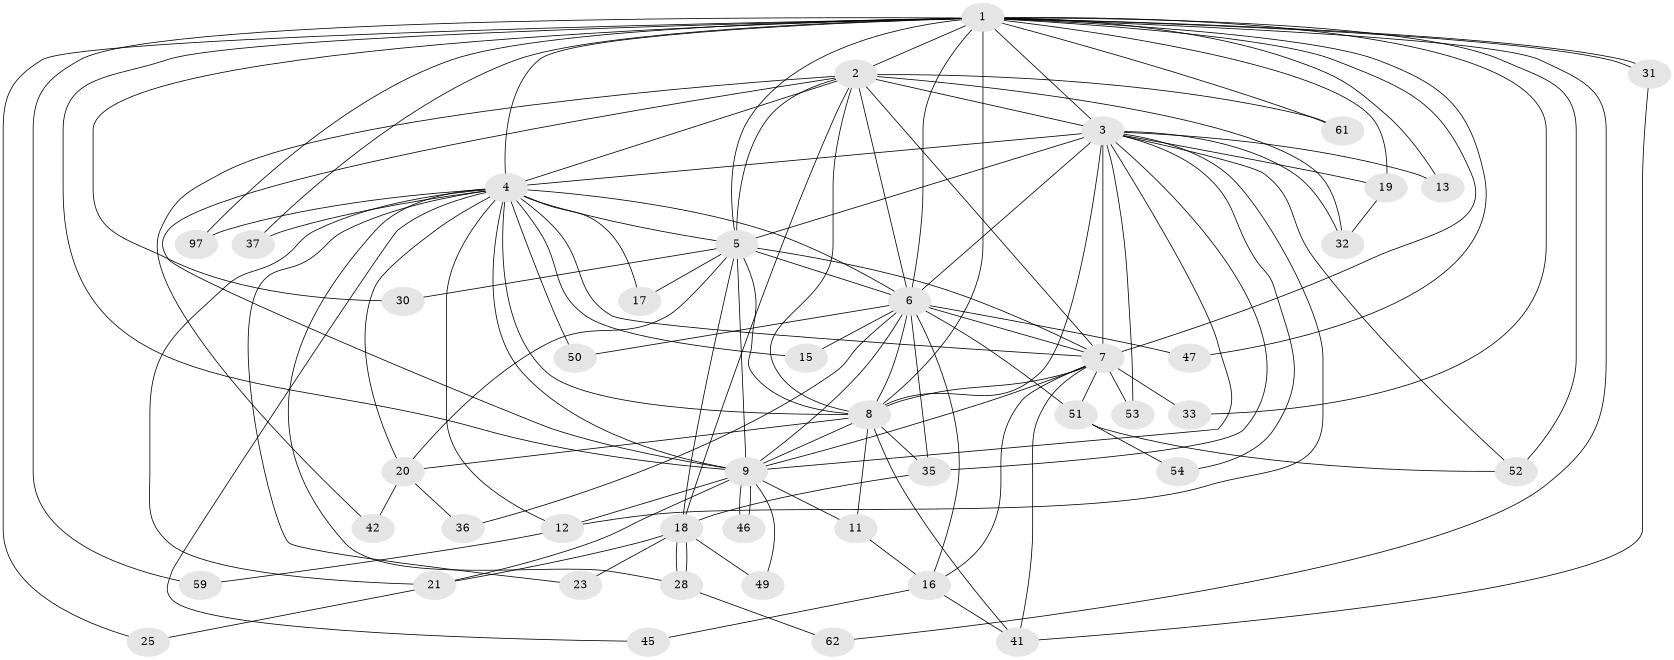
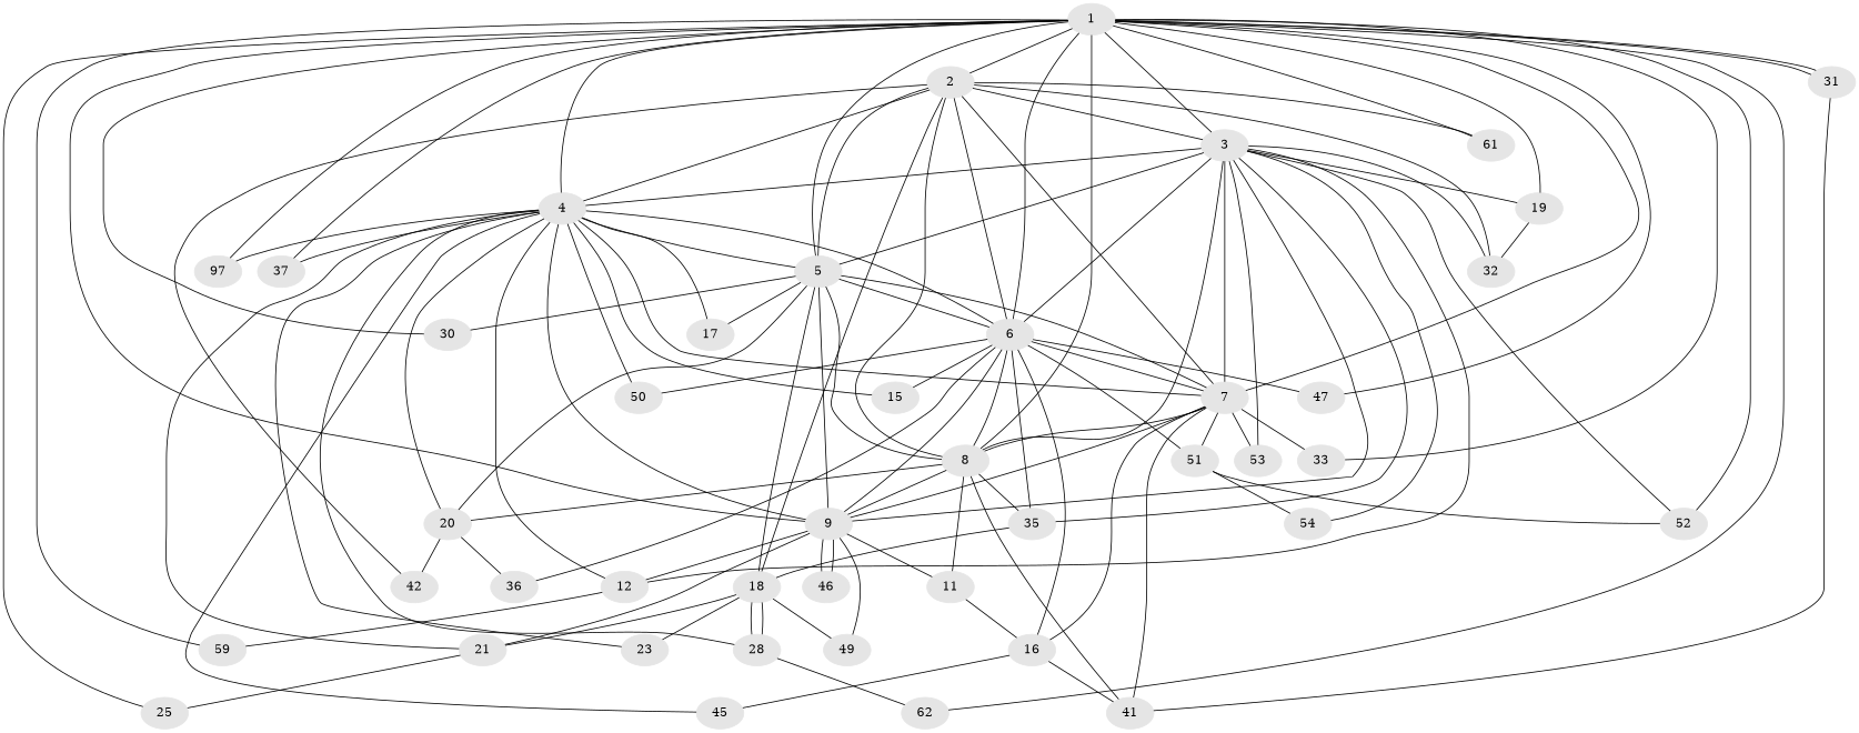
  graph {
    node [color=gray90 style=filled]
    1 [super="+34"]
    2 [super="+43"]
    3 [super="+24"]
    4 [super="+22"]
    5 [super="+38"]
    6 [super="+10"]
    7 [super="+58"]
    8 [super="+14"]
    9 [super="+29"]
-   13
    19
    25
    n13 [label=97]
    30
    31 [super="+57"]
    33
    37
    47
    52
    59
    61
    62
    18 [super="+44"]
    32 [super="+64"]
    42
    12 [super="+48"]
    35 [super="+40"]
    53
    54
    15
    17
    20 [super="+55"]
    21
    23
    28 [super="+60"]
    45
    50
    16 [super="+26"]
    36
    51 [super="+63"]
    41 [super="+56"]
    11
    46
    49
    1 -- 2
    1 -- 3 [weight=2]
    1 -- 4
    1 -- 5
    1 -- 6 [weight=3]
    1 -- 7
    1 -- 8 [weight=2]
    1 -- 9
-   1 -- 13
    1 -- 19
    1 -- 25
    1 -- n13
    1 -- 30
    1 -- 31
    1 -- 31
    1 -- 33
    1 -- 37
    1 -- 47
    1 -- 52
    1 -- 59
    1 -- 61
    1 -- 62
    2 -- 3
    2 -- 4
    2 -- 5
    2 -- 6 [weight=2]
    2 -- 7
    2 -- 8 [weight=2]
-   2 -- 9
    2 -- 61
    2 -- 18
    2 -- 32
    2 -- 42
    3 -- 4
    3 -- 5
    3 -- 6 [weight=2]
    3 -- 7 [weight=2]
    3 -- 8
    3 -- 9
-   3 -- 13
    3 -- 19
    3 -- 52
    3 -- 32
    3 -- 12
    3 -- 35
    3 -- 53
    3 -- 54
    4 -- 5
    4 -- 6 [weight=2]
    4 -- 7
-   4 -- 8
    4 -- 9
    4 -- n13
    4 -- 37
    4 -- 12
    4 -- 15
    4 -- 17
    4 -- 20
    4 -- 21
    4 -- 23
    4 -- 28
    4 -- 45
    4 -- 50
    5 -- 6 [weight=2]
    5 -- 7
    5 -- 8
    5 -- 9 [weight=3]
    5 -- 30
    5 -- 18
    5 -- 17
    5 -- 20
    6 -- 7 [weight=2]
    6 -- 8 [weight=2]
    6 -- 9 [weight=2]
    6 -- 47
    6 -- 35
    6 -- 15
    6 -- 50
    6 -- 16
    6 -- 36
    6 -- 51
    7 -- 8
    7 -- 9
    7 -- 33
    7 -- 53
    7 -- 16
    7 -- 51
    7 -- 41
    8 -- 9
    8 -- 35
    8 -- 20
    8 -- 41
    8 -- 11
    9 -- 12
    9 -- 21
    9 -- 11
    9 -- 46
    9 -- 46
    9 -- 49
    19 -- 32
    31 -- 41
    18 -- 21
    18 -- 23
    18 -- 28
    18 -- 28
    18 -- 49
    12 -- 59
    35 -- 18
    20 -- 42
    20 -- 36
    21 -- 25
    28 -- 62
    16 -- 45
    16 -- 41
    51 -- 52
    51 -- 54
    11 -- 16
  }
